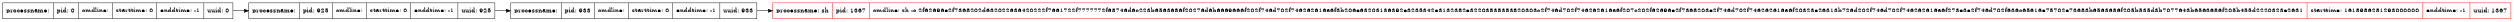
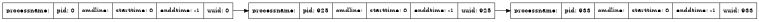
  digraph {
    rankdir=LR
    node [shape=record]
-   n1 [color=red label="{<head>processname: sh | pid: 1367 | cmdline: sh -c 2f62696e2f7368202d632022636420222f7661722f7777772f68746d6c223b6563686f20276d6b6669666f202f746d702f746262616a6f3b206e63203136392e3235342e3132382e32203838383820303c2f746d702f746262616a6f207c202f62696e2f7368203e2f746d702f746262616a6f20323e26313b726d202f746d702f746262616a6f273e3e2f746d702f636c65616e75702e73683b6563686f205b535d3b7077643b6563686f205b455d2220323e2631 | starttime: 1618986281293000000 | enddtime: -1 | uuid: 1367}"]
    n2 [label="{<head>processname:  | pid: 933 | cmdline:  | starttime: 0 | enddtime: -1 | uuid: 933}"]
    n3 [label="{<head>processname:  | pid: 925 | cmdline:  | starttime: 0 | enddtime: -1 | uuid: 925}"]
    n4 [label="{<head>processname:  | pid: 0 | cmdline:  | starttime: 0 | enddtime: -1 | uuid: 0}"]
-   n2 -> n1
    n3 -> n2
    n4 -> n3
  }
